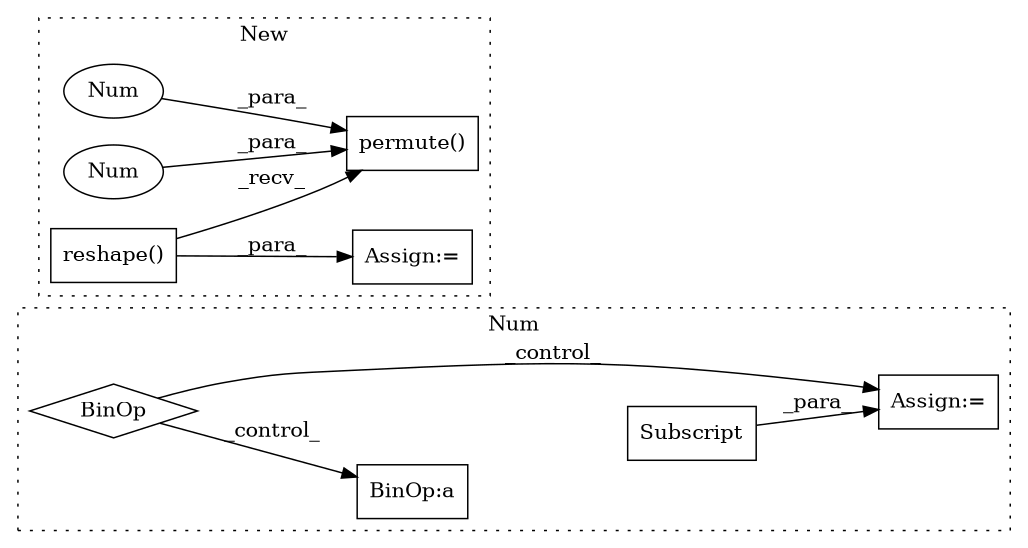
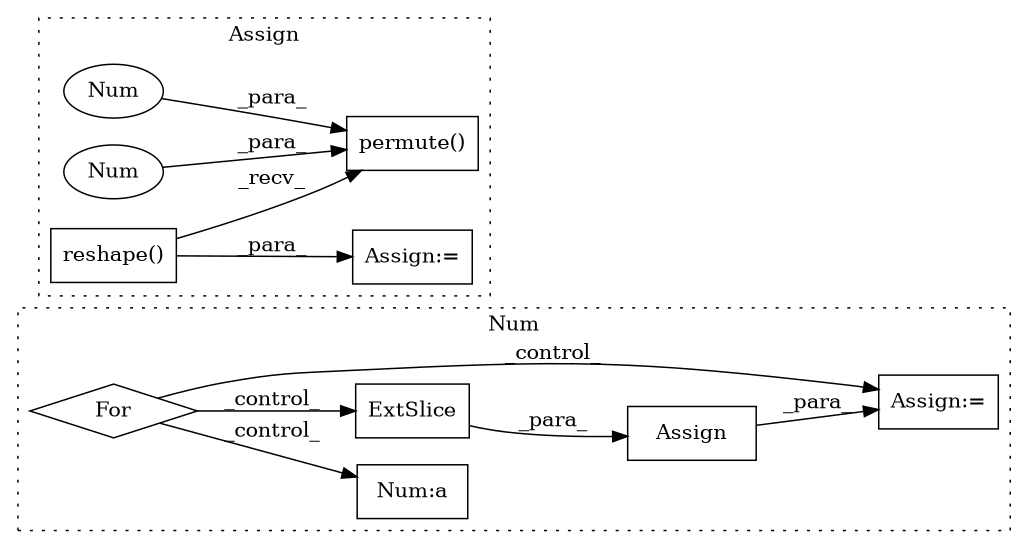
  digraph {
    fontname="DejaVu Serif"
    rankdir=LR
    node [a=68 fontname="DejaVu Serif" l=3 shape=box]
    edge [fontname="DejaVu Serif"]
-   n1 [a=82 label="BinOp:a" s=1864]
-   n2 [a=63 l="18,0" label=Subscript s="1925,0"]
-   n3 [a=107 l="4,15" label=BinOp s="1798,1824" shape=diamond]
+   n1 [a=82 label="Num:a" s=1864]
+   n2 [a=63 l="18,0" label=Assign s="1925,0"]
+   n3 [a=107 l="4,15" label=For s="1798,1824" shape=diamond]
+   n4 [a=85 l=4 label=ExtSlice s=1925]
    n5 [label="Assign:=" s=1922]
    n6 [a=75 l="32,1" label="permute()" s="2040,2079"]
    n7 [a=76 l=1 label=Num s=2078 shape=ellipse]
    n8 [a=76 l=1 label=Num s=2075 shape=ellipse]
    n9 [label="Assign:=" s=2037]
    n10 [a=75 l="49,1" label="reshape()" s="2040,2108"]
    subgraph cluster_1 {
      label=Num
      style=dotted
      n1
      n2
      n3
+     n4
      n5
    }
    subgraph cluster_2 {
-     label=New
+     label=Assign
      style=dotted
      n6
      n7
      n8
      n9
      n10
    }
    n2 -> n5 [label=_para_]
    n3 -> n1 [label=_control_]
+   n3 -> n4 [label=_control_]
    n3 -> n5 [label=_control_]
+   n4 -> n2 [label=_para_]
    n7 -> n6 [label=_para_]
    n8 -> n6 [label=_para_]
    n10 -> n6 [label=_recv_]
    n10 -> n9 [label=_para_]
  }
